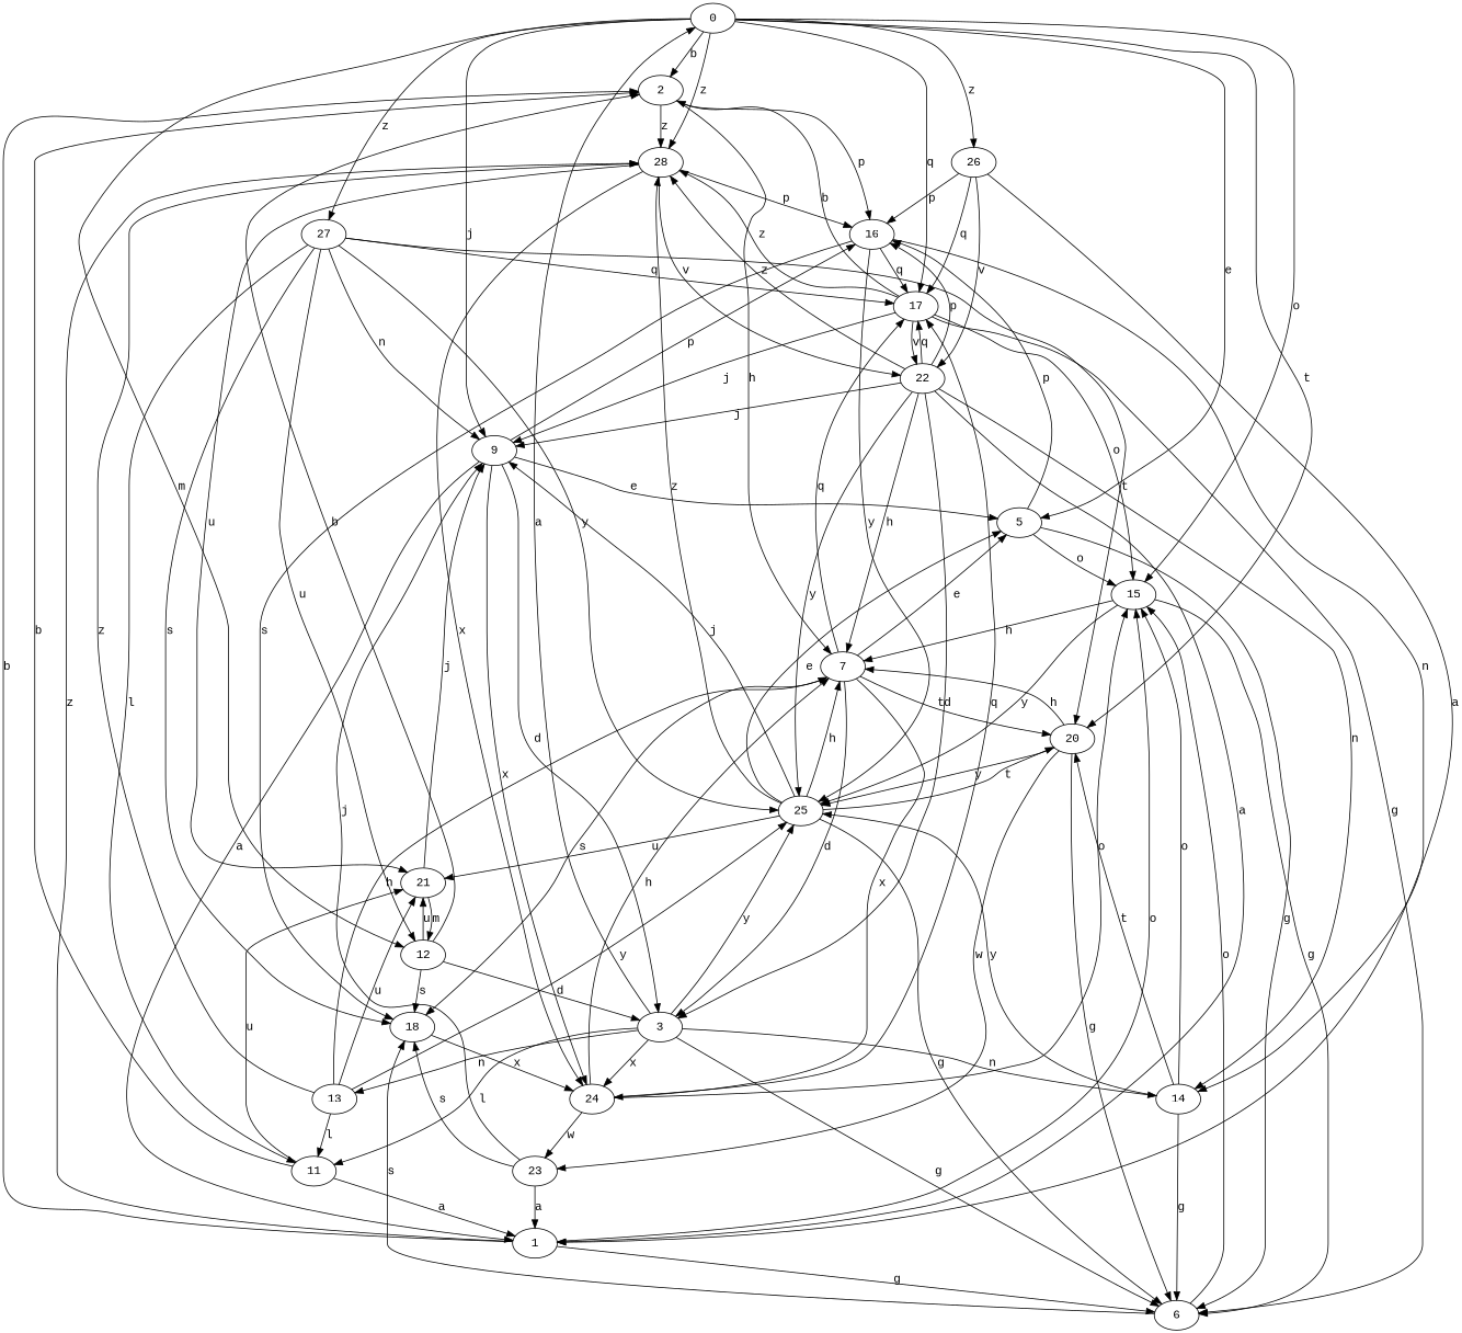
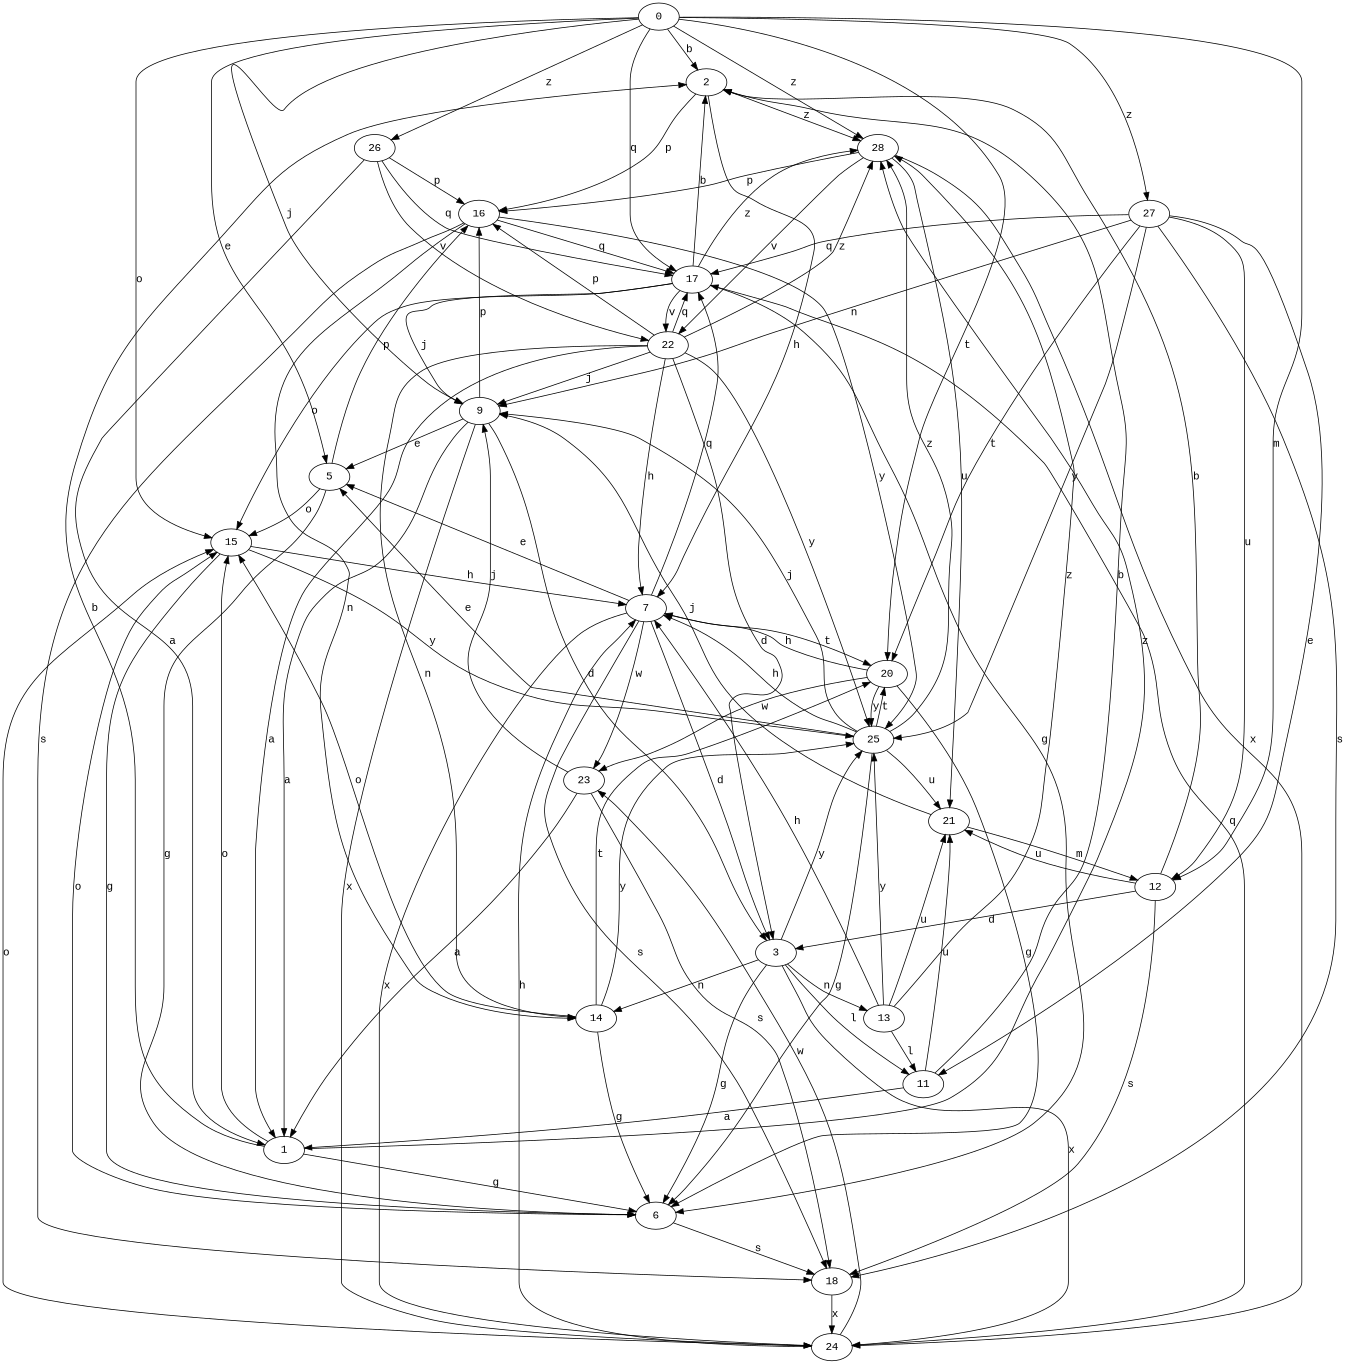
  strict digraph {
    fontname="Liberation Mono"
    node [fontname="Liberation Mono"]
    edge [fontname="Liberation Mono"]
    0
    2
    5
    9
    12
    15
    17
    20
    26
    27
    28
    7
    16
    6
    1
    3
    24
    18
    21
    25
    22
    23
    11
    14
    13
    0 -> 2 [label=b]
    0 -> 5 [label=e]
    0 -> 9 [label=j]
    0 -> 12 [label=m]
    0 -> 15 [label=o]
    0 -> 17 [label=q]
    0 -> 20 [label=t]
    0 -> 26 [label=z]
    0 -> 27 [label=z]
    0 -> 28 [label=z]
    2 -> 28 [label=z]
    2 -> 7 [label=h]
    2 -> 16 [label=p]
    5 -> 15 [label=o]
    5 -> 16 [label=p]
    5 -> 6 [label=g]
    9 -> 5 [label=e]
    9 -> 16 [label=p]
    9 -> 1 [label=a]
    9 -> 3 [label=d]
    9 -> 24 [label=x]
    12 -> 2 [label=b]
    12 -> 3 [label=d]
    12 -> 18 [label=s]
    12 -> 21 [label=u]
    15 -> 7 [label=h]
    15 -> 6 [label=g]
    15 -> 25 [label=y]
    17 -> 2 [label=b]
    17 -> 9 [label=j]
    17 -> 15 [label=o]
    17 -> 28 [label=z]
    17 -> 6 [label=g]
    17 -> 22 [label=v]
    20 -> 7 [label=h]
    20 -> 6 [label=g]
    20 -> 25 [label=y]
    20 -> 23 [label=w]
    26 -> 17 [label=q]
    26 -> 16 [label=p]
    26 -> 1 [label=a]
    26 -> 22 [label=v]
    27 -> 9 [label=n]
    27 -> 12 [label=u]
    27 -> 17 [label=q]
    27 -> 20 [label=t]
    27 -> 18 [label=s]
    27 -> 25 [label=y]
-   27 -> 11 [label=l]
+   27 -> 11 [label=e]
    28 -> 16 [label=p]
    28 -> 24 [label=x]
    28 -> 21 [label=u]
    28 -> 22 [label=v]
    7 -> 5 [label=e]
    7 -> 17 [label=q]
    7 -> 20 [label=t]
    7 -> 3 [label=d]
    7 -> 24 [label=x]
    7 -> 18 [label=s]
+   7 -> 23 [label=w]
    16 -> 17 [label=q]
    16 -> 18 [label=s]
    16 -> 25 [label=y]
    16 -> 14 [label=n]
    6 -> 15 [label=o]
    6 -> 18 [label=s]
    1 -> 2 [label=b]
    1 -> 15 [label=o]
    1 -> 28 [label=z]
    1 -> 6 [label=g]
-   3 -> 0 [label=a]
    3 -> 6 [label=g]
    3 -> 24 [label=x]
    3 -> 25 [label=y]
    3 -> 11 [label=l]
    3 -> 14 [label=n]
    3 -> 13 [label=n]
    24 -> 15 [label=o]
    24 -> 17 [label=q]
    24 -> 7 [label=h]
    24 -> 23 [label=w]
    18 -> 24 [label=x]
    21 -> 9 [label=j]
    21 -> 12 [label=m]
    25 -> 5 [label=e]
    25 -> 9 [label=j]
    25 -> 20 [label=t]
    25 -> 28 [label=z]
    25 -> 7 [label=h]
    25 -> 6 [label=g]
    25 -> 21 [label=u]
    22 -> 9 [label=j]
    22 -> 17 [label=q]
    22 -> 28 [label=z]
    22 -> 7 [label=h]
    22 -> 16 [label=p]
    22 -> 1 [label=a]
    22 -> 3 [label=d]
    22 -> 25 [label=y]
    22 -> 14 [label=n]
    23 -> 9 [label=j]
    23 -> 1 [label=a]
    23 -> 18 [label=s]
    11 -> 2 [label=b]
    11 -> 1 [label=a]
    11 -> 21 [label=u]
    14 -> 15 [label=o]
    14 -> 20 [label=t]
    14 -> 6 [label=g]
    14 -> 25 [label=y]
    13 -> 28 [label=z]
    13 -> 7 [label=h]
    13 -> 21 [label=u]
    13 -> 25 [label=y]
    13 -> 11 [label=l]
  }
